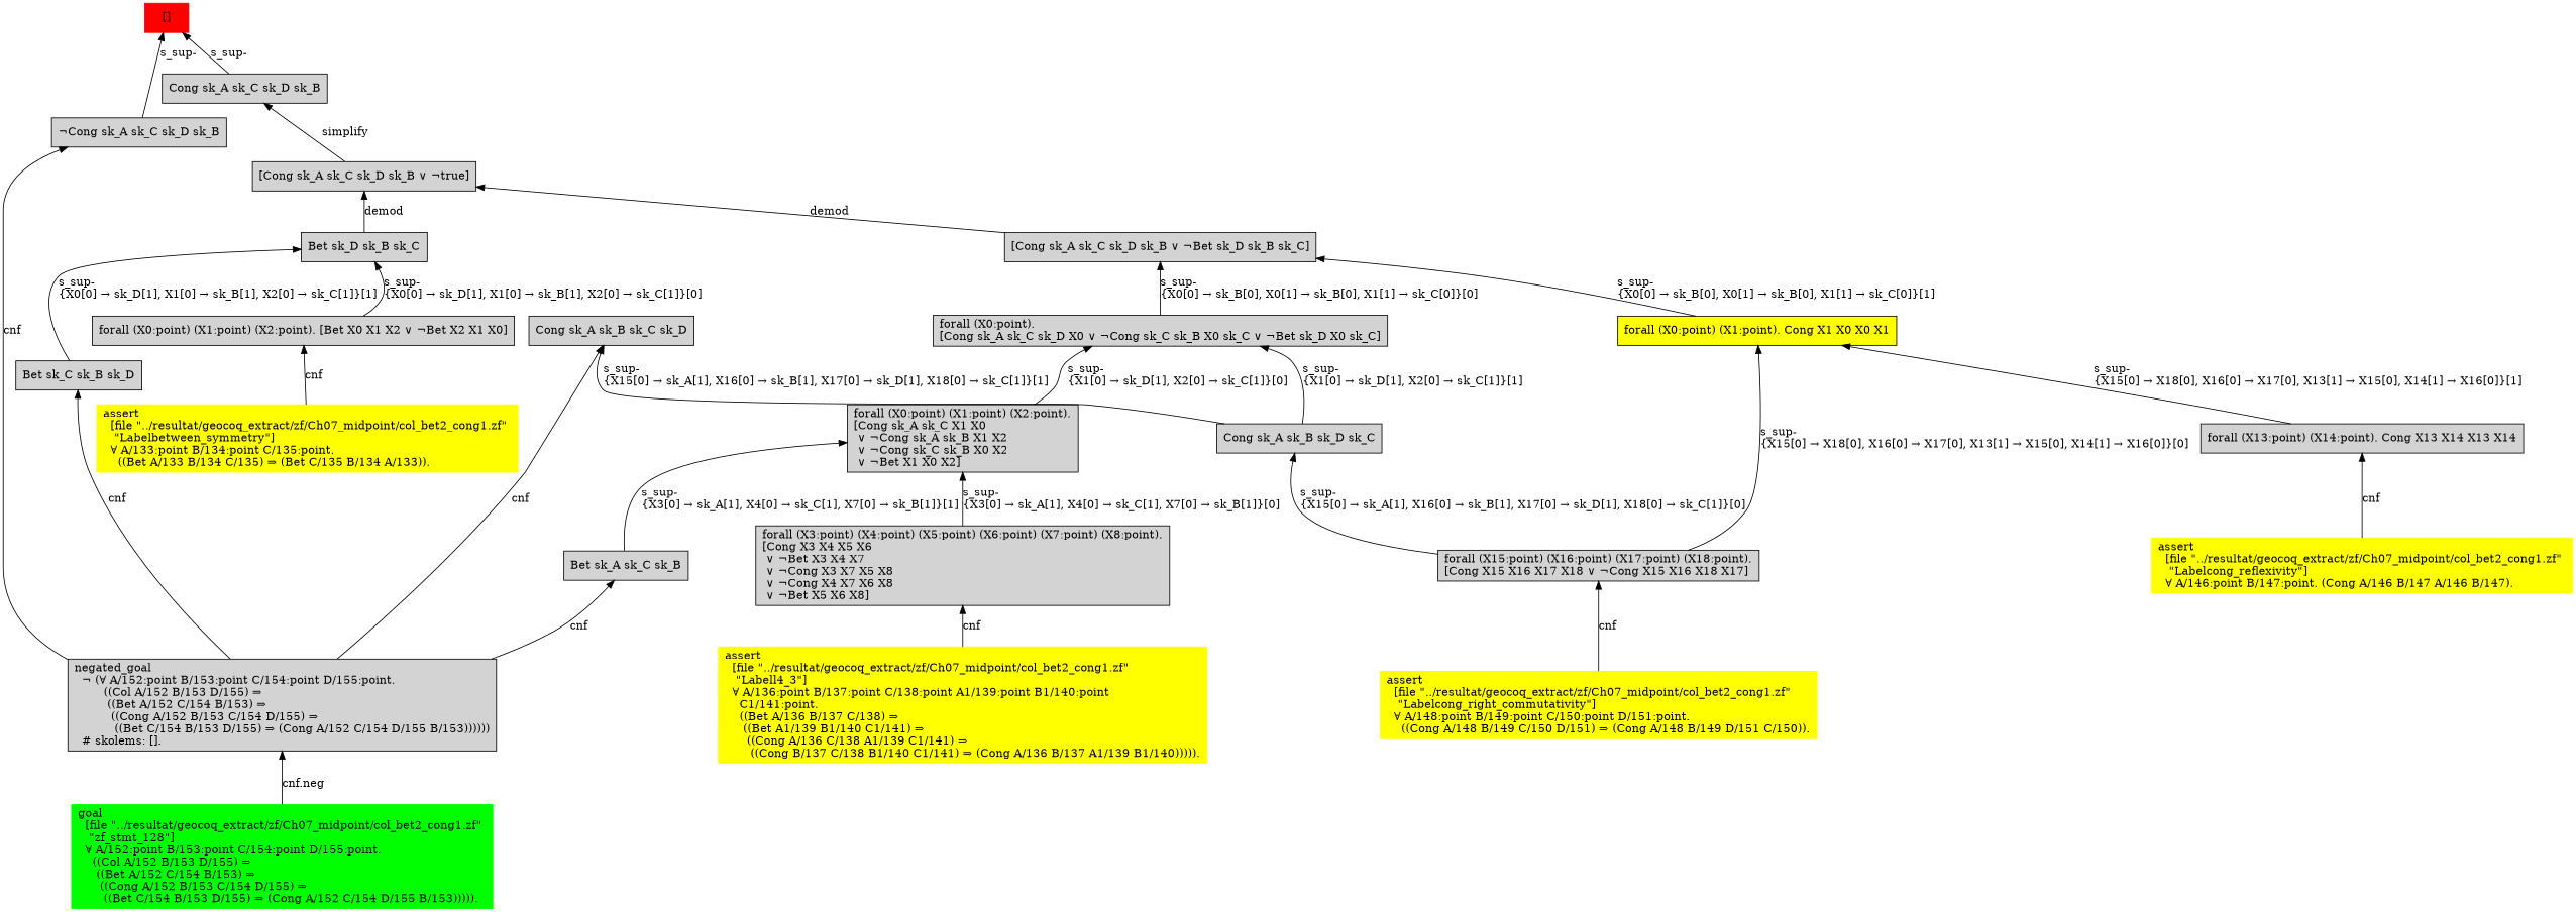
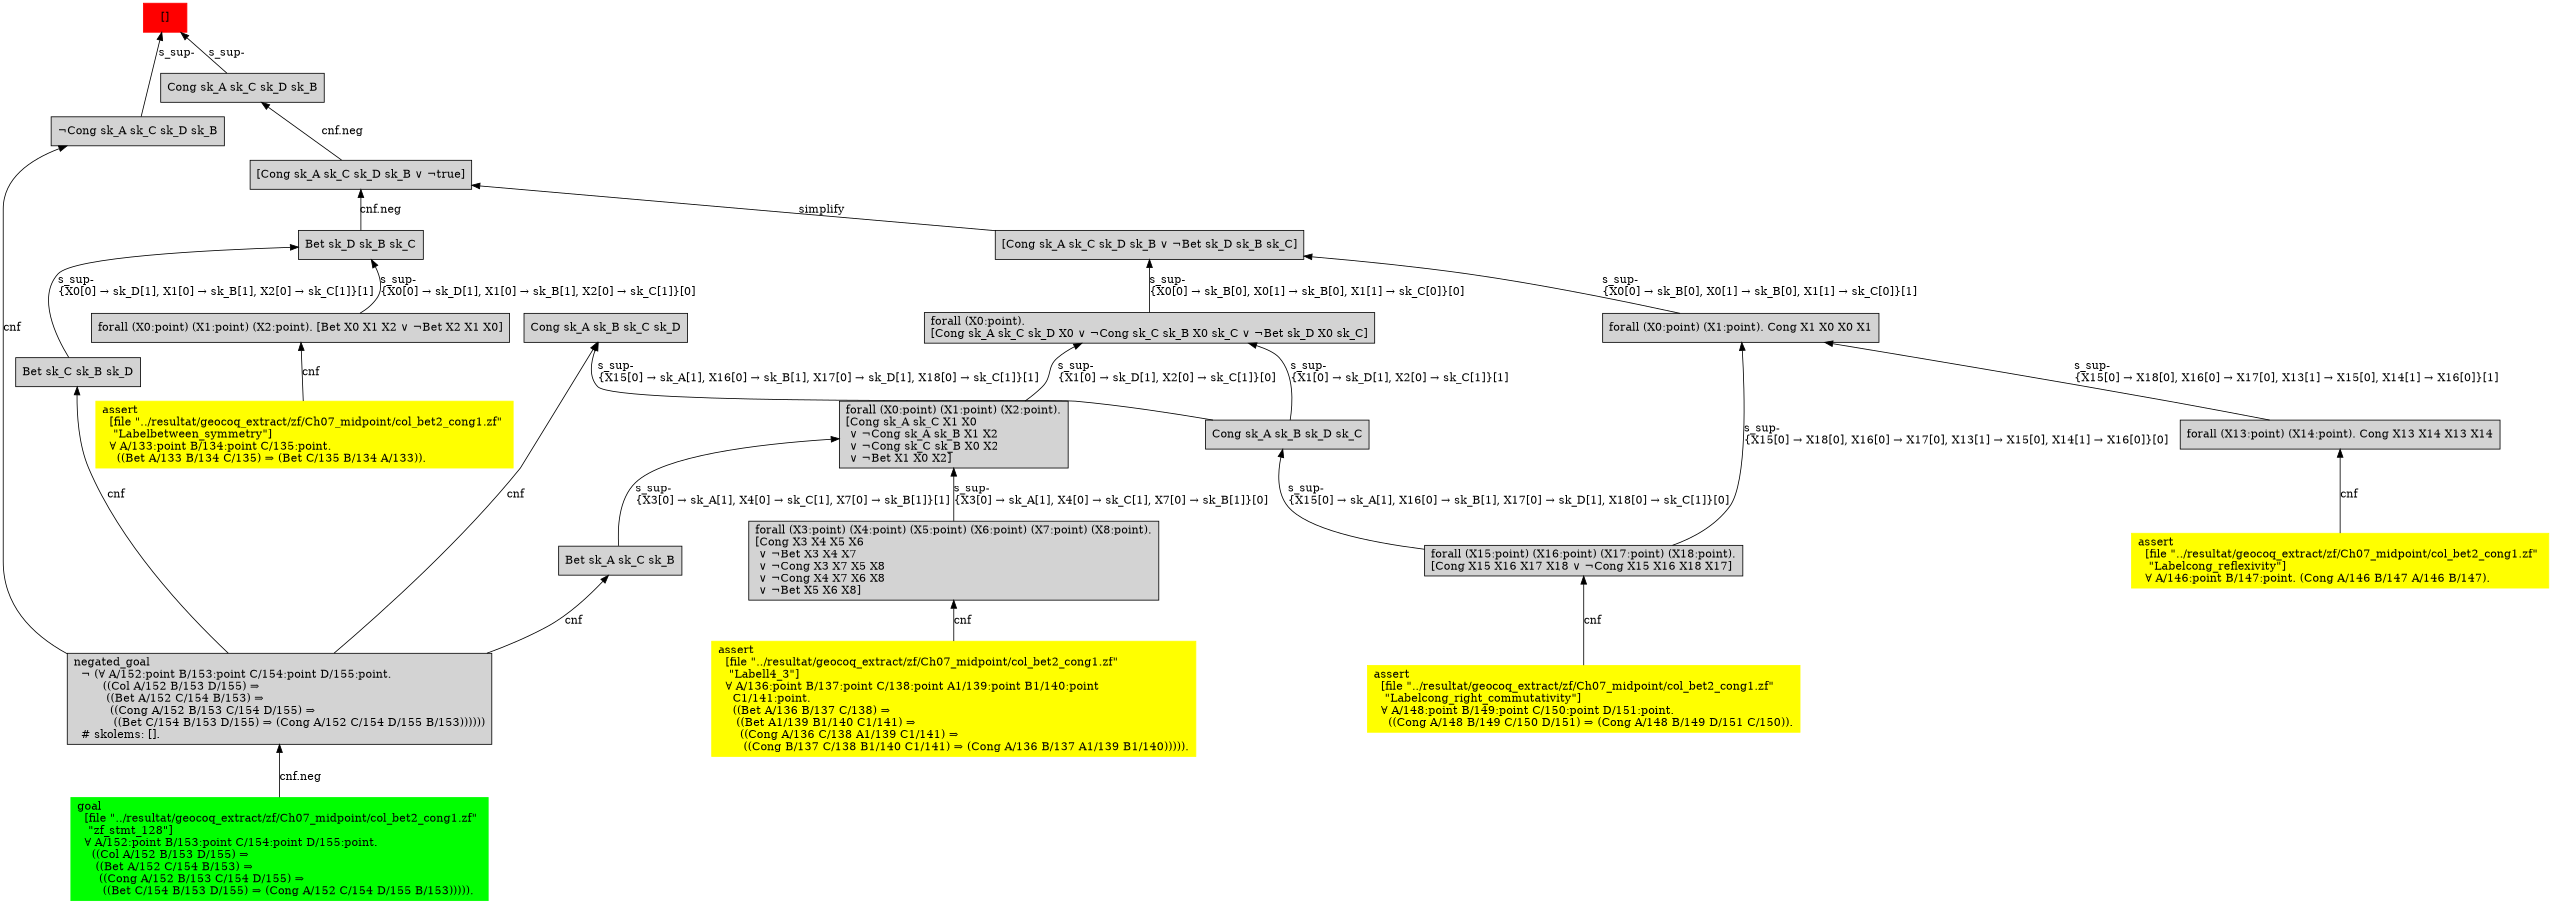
  digraph {
    node [shape=box style=filled]
    edge [dir=back]
    n1 [color=red label="[]"]
    n2 [label="¬Cong sk_A sk_C sk_D sk_B\l"]
    n3 [label="Cong sk_A sk_C sk_D sk_B\l"]
    n4 [label="negated_goal\l  ¬ (∀ A/152:point B/153:point C/154:point D/155:point.\l        ((Col A/152 B/153 D/155) ⇒\l         ((Bet A/152 C/154 B/153) ⇒\l          ((Cong A/152 B/153 C/154 D/155) ⇒\l           ((Bet C/154 B/153 D/155) ⇒ (Cong A/152 C/154 D/155 B/153))))))\l  # skolems: [].\l"]
    n5 [label="[Cong sk_A sk_C sk_D sk_B ∨ ¬true]\l"]
    n6 [color=green label="goal\l  [file \"../resultat/geocoq_extract/zf/Ch07_midpoint/col_bet2_cong1.zf\" \l   \"zf_stmt_128\"]\l  ∀ A/152:point B/153:point C/154:point D/155:point.\l    ((Col A/152 B/153 D/155) ⇒\l     ((Bet A/152 C/154 B/153) ⇒\l      ((Cong A/152 B/153 C/154 D/155) ⇒\l       ((Bet C/154 B/153 D/155) ⇒ (Cong A/152 C/154 D/155 B/153))))).\l"]
    n7 [label="Bet sk_D sk_B sk_C\l"]
    n8 [label="[Cong sk_A sk_C sk_D sk_B ∨ ¬Bet sk_D sk_B sk_C]\l"]
    n9 [label="forall (X0:point) (X1:point) (X2:point). [Bet X0 X1 X2 ∨ ¬Bet X2 X1 X0]\l"]
    n10 [label="Bet sk_C sk_B sk_D\l"]
    n11 [label="forall (X0:point).\l[Cong sk_A sk_C sk_D X0 ∨ ¬Cong sk_C sk_B X0 sk_C ∨ ¬Bet sk_D X0 sk_C]\l"]
-   n12 [label="forall (X0:point) (X1:point). Cong X1 X0 X0 X1\l" fillcolor=yellow]
+   n12 [label="forall (X0:point) (X1:point). Cong X1 X0 X0 X1\l"]
    n13 [color=yellow label="assert\l  [file \"../resultat/geocoq_extract/zf/Ch07_midpoint/col_bet2_cong1.zf\" \l   \"Labelbetween_symmetry\"]\l  ∀ A/133:point B/134:point C/135:point.\l    ((Bet A/133 B/134 C/135) ⇒ (Bet C/135 B/134 A/133)).\l"]
    n14 [label="forall (X0:point) (X1:point) (X2:point).\l[Cong sk_A sk_C X1 X0\l ∨ ¬Cong sk_A sk_B X1 X2\l ∨ ¬Cong sk_C sk_B X0 X2\l ∨ ¬Bet X1 X0 X2]\l"]
    n15 [label="Cong sk_A sk_B sk_D sk_C\l"]
    n16 [label="forall (X15:point) (X16:point) (X17:point) (X18:point).\l[Cong X15 X16 X17 X18 ∨ ¬Cong X15 X16 X18 X17]\l"]
    n17 [label="forall (X13:point) (X14:point). Cong X13 X14 X13 X14\l"]
    n18 [label="forall (X3:point) (X4:point) (X5:point) (X6:point) (X7:point) (X8:point).\l[Cong X3 X4 X5 X6\l ∨ ¬Bet X3 X4 X7\l ∨ ¬Cong X3 X7 X5 X8\l ∨ ¬Cong X4 X7 X6 X8\l ∨ ¬Bet X5 X6 X8]\l"]
    n19 [label="Bet sk_A sk_C sk_B\l"]
    n20 [color=yellow label="assert\l  [file \"../resultat/geocoq_extract/zf/Ch07_midpoint/col_bet2_cong1.zf\" \l   \"Labell4_3\"]\l  ∀ A/136:point B/137:point C/138:point A1/139:point B1/140:point \l    C1/141:point.\l    ((Bet A/136 B/137 C/138) ⇒\l     ((Bet A1/139 B1/140 C1/141) ⇒\l      ((Cong A/136 C/138 A1/139 C1/141) ⇒\l       ((Cong B/137 C/138 B1/140 C1/141) ⇒ (Cong A/136 B/137 A1/139 B1/140))))).\l"]
    n21 [color=yellow label="assert\l  [file \"../resultat/geocoq_extract/zf/Ch07_midpoint/col_bet2_cong1.zf\" \l   \"Labelcong_right_commutativity\"]\l  ∀ A/148:point B/149:point C/150:point D/151:point.\l    ((Cong A/148 B/149 C/150 D/151) ⇒ (Cong A/148 B/149 D/151 C/150)).\l"]
    n22 [label="Cong sk_A sk_B sk_C sk_D\l"]
    n23 [color=yellow label="assert\l  [file \"../resultat/geocoq_extract/zf/Ch07_midpoint/col_bet2_cong1.zf\" \l   \"Labelcong_reflexivity\"]\l  ∀ A/146:point B/147:point. (Cong A/146 B/147 A/146 B/147).\l"]
    n1 -> n2 [label="s_sup-\l"]
    n1 -> n3 [label="s_sup-\l"]
    n2 -> n4 [label=cnf]
-   n3 -> n5 [label=simplify]
+   n3 -> n5 [label="cnf.neg"]
    n4 -> n6 [label="cnf.neg"]
-   n5 -> n7 [label=demod]
-   n5 -> n8 [label=demod]
+   n5 -> n7 [label="cnf.neg"]
+   n5 -> n8 [label=simplify]
    n7 -> n9 [label="s_sup-\l\{X0[0] → sk_D[1], X1[0] → sk_B[1], X2[0] → sk_C[1]\}[0]\l"]
    n7 -> n10 [label="s_sup-\l\{X0[0] → sk_D[1], X1[0] → sk_B[1], X2[0] → sk_C[1]\}[1]\l"]
    n8 -> n11 [label="s_sup-\l\{X0[0] → sk_B[0], X0[1] → sk_B[0], X1[1] → sk_C[0]\}[0]\l"]
    n8 -> n12 [label="s_sup-\l\{X0[0] → sk_B[0], X0[1] → sk_B[0], X1[1] → sk_C[0]\}[1]\l"]
    n9 -> n13 [label=cnf]
    n10 -> n4 [label=cnf]
    n11 -> n14 [label="s_sup-\l\{X1[0] → sk_D[1], X2[0] → sk_C[1]\}[0]\l"]
    n11 -> n15 [label="s_sup-\l\{X1[0] → sk_D[1], X2[0] → sk_C[1]\}[1]\l"]
    n12 -> n16 [label="s_sup-\l\{X15[0] → X18[0], X16[0] → X17[0], X13[1] → X15[0], X14[1] → X16[0]\}[0]\l"]
    n12 -> n17 [label="s_sup-\l\{X15[0] → X18[0], X16[0] → X17[0], X13[1] → X15[0], X14[1] → X16[0]\}[1]\l"]
    n14 -> n18 [label="s_sup-\l\{X3[0] → sk_A[1], X4[0] → sk_C[1], X7[0] → sk_B[1]\}[0]\l"]
    n14 -> n19 [label="s_sup-\l\{X3[0] → sk_A[1], X4[0] → sk_C[1], X7[0] → sk_B[1]\}[1]\l"]
    n15 -> n16 [label="s_sup-\l\{X15[0] → sk_A[1], X16[0] → sk_B[1], X17[0] → sk_D[1], X18[0] → sk_C[1]\}[0]\l"]
    n16 -> n21 [label=cnf]
    n17 -> n23 [label=cnf]
    n18 -> n20 [label=cnf]
    n19 -> n4 [label=cnf]
    n22 -> n4 [label=cnf]
    n22 -> n15 [label="s_sup-\l\{X15[0] → sk_A[1], X16[0] → sk_B[1], X17[0] → sk_D[1], X18[0] → sk_C[1]\}[1]\l"]
  }
